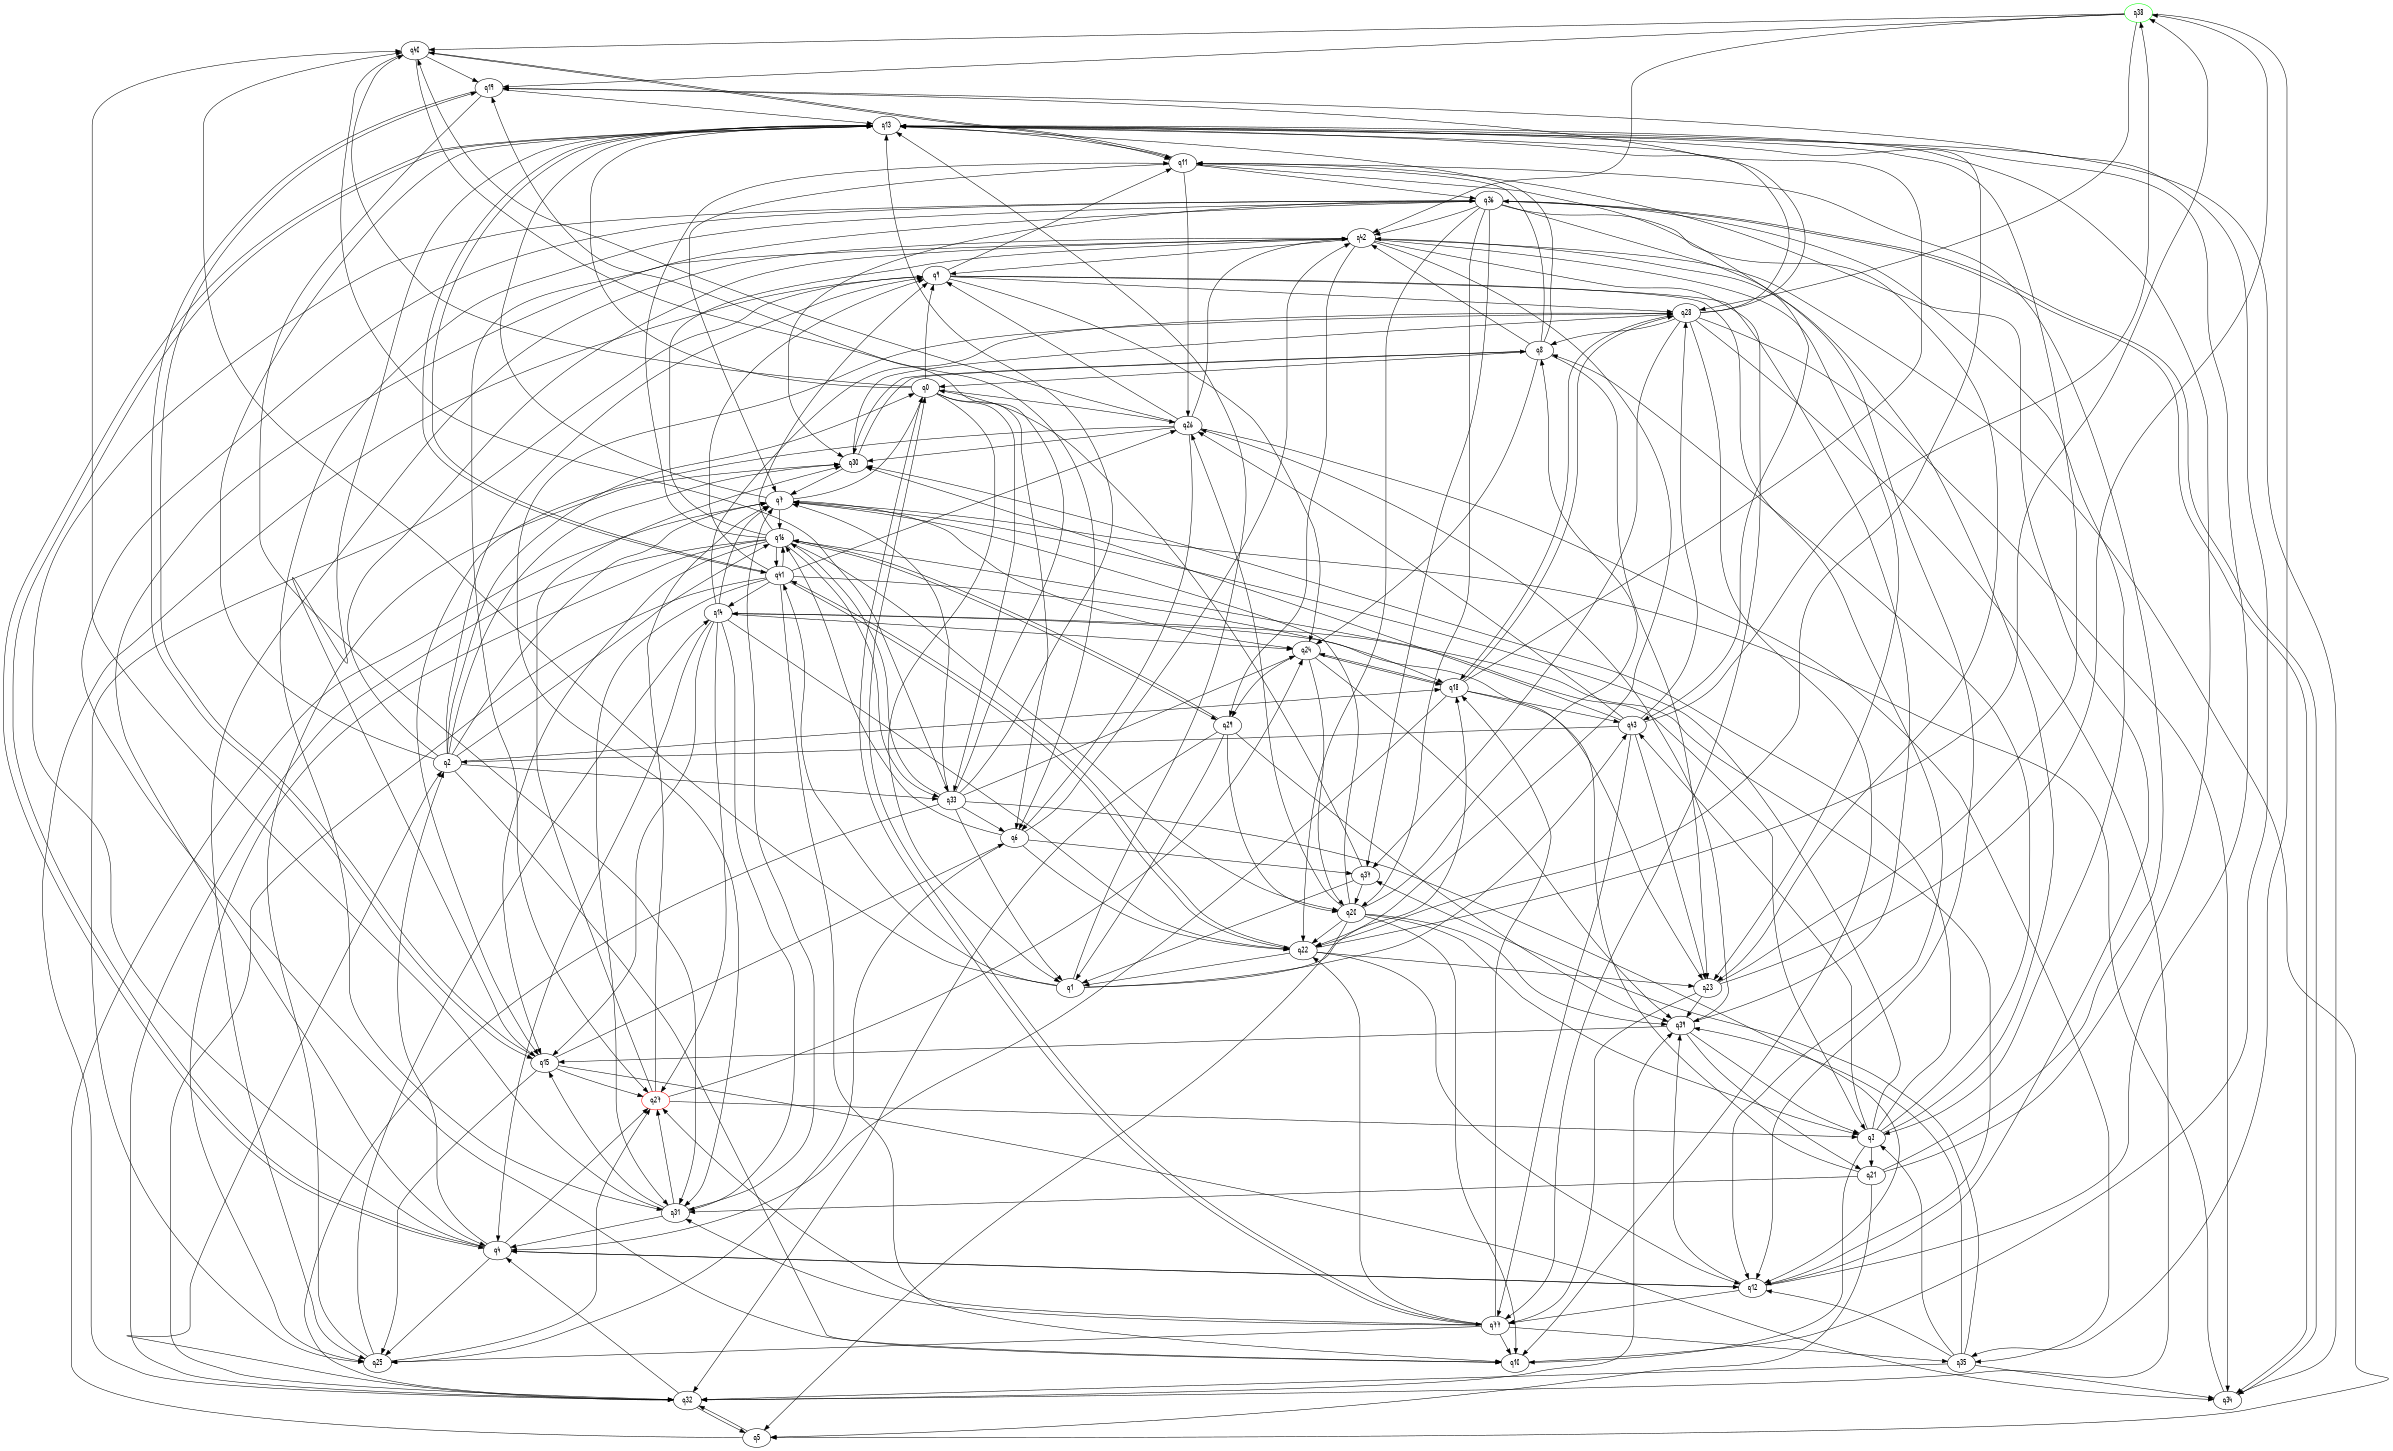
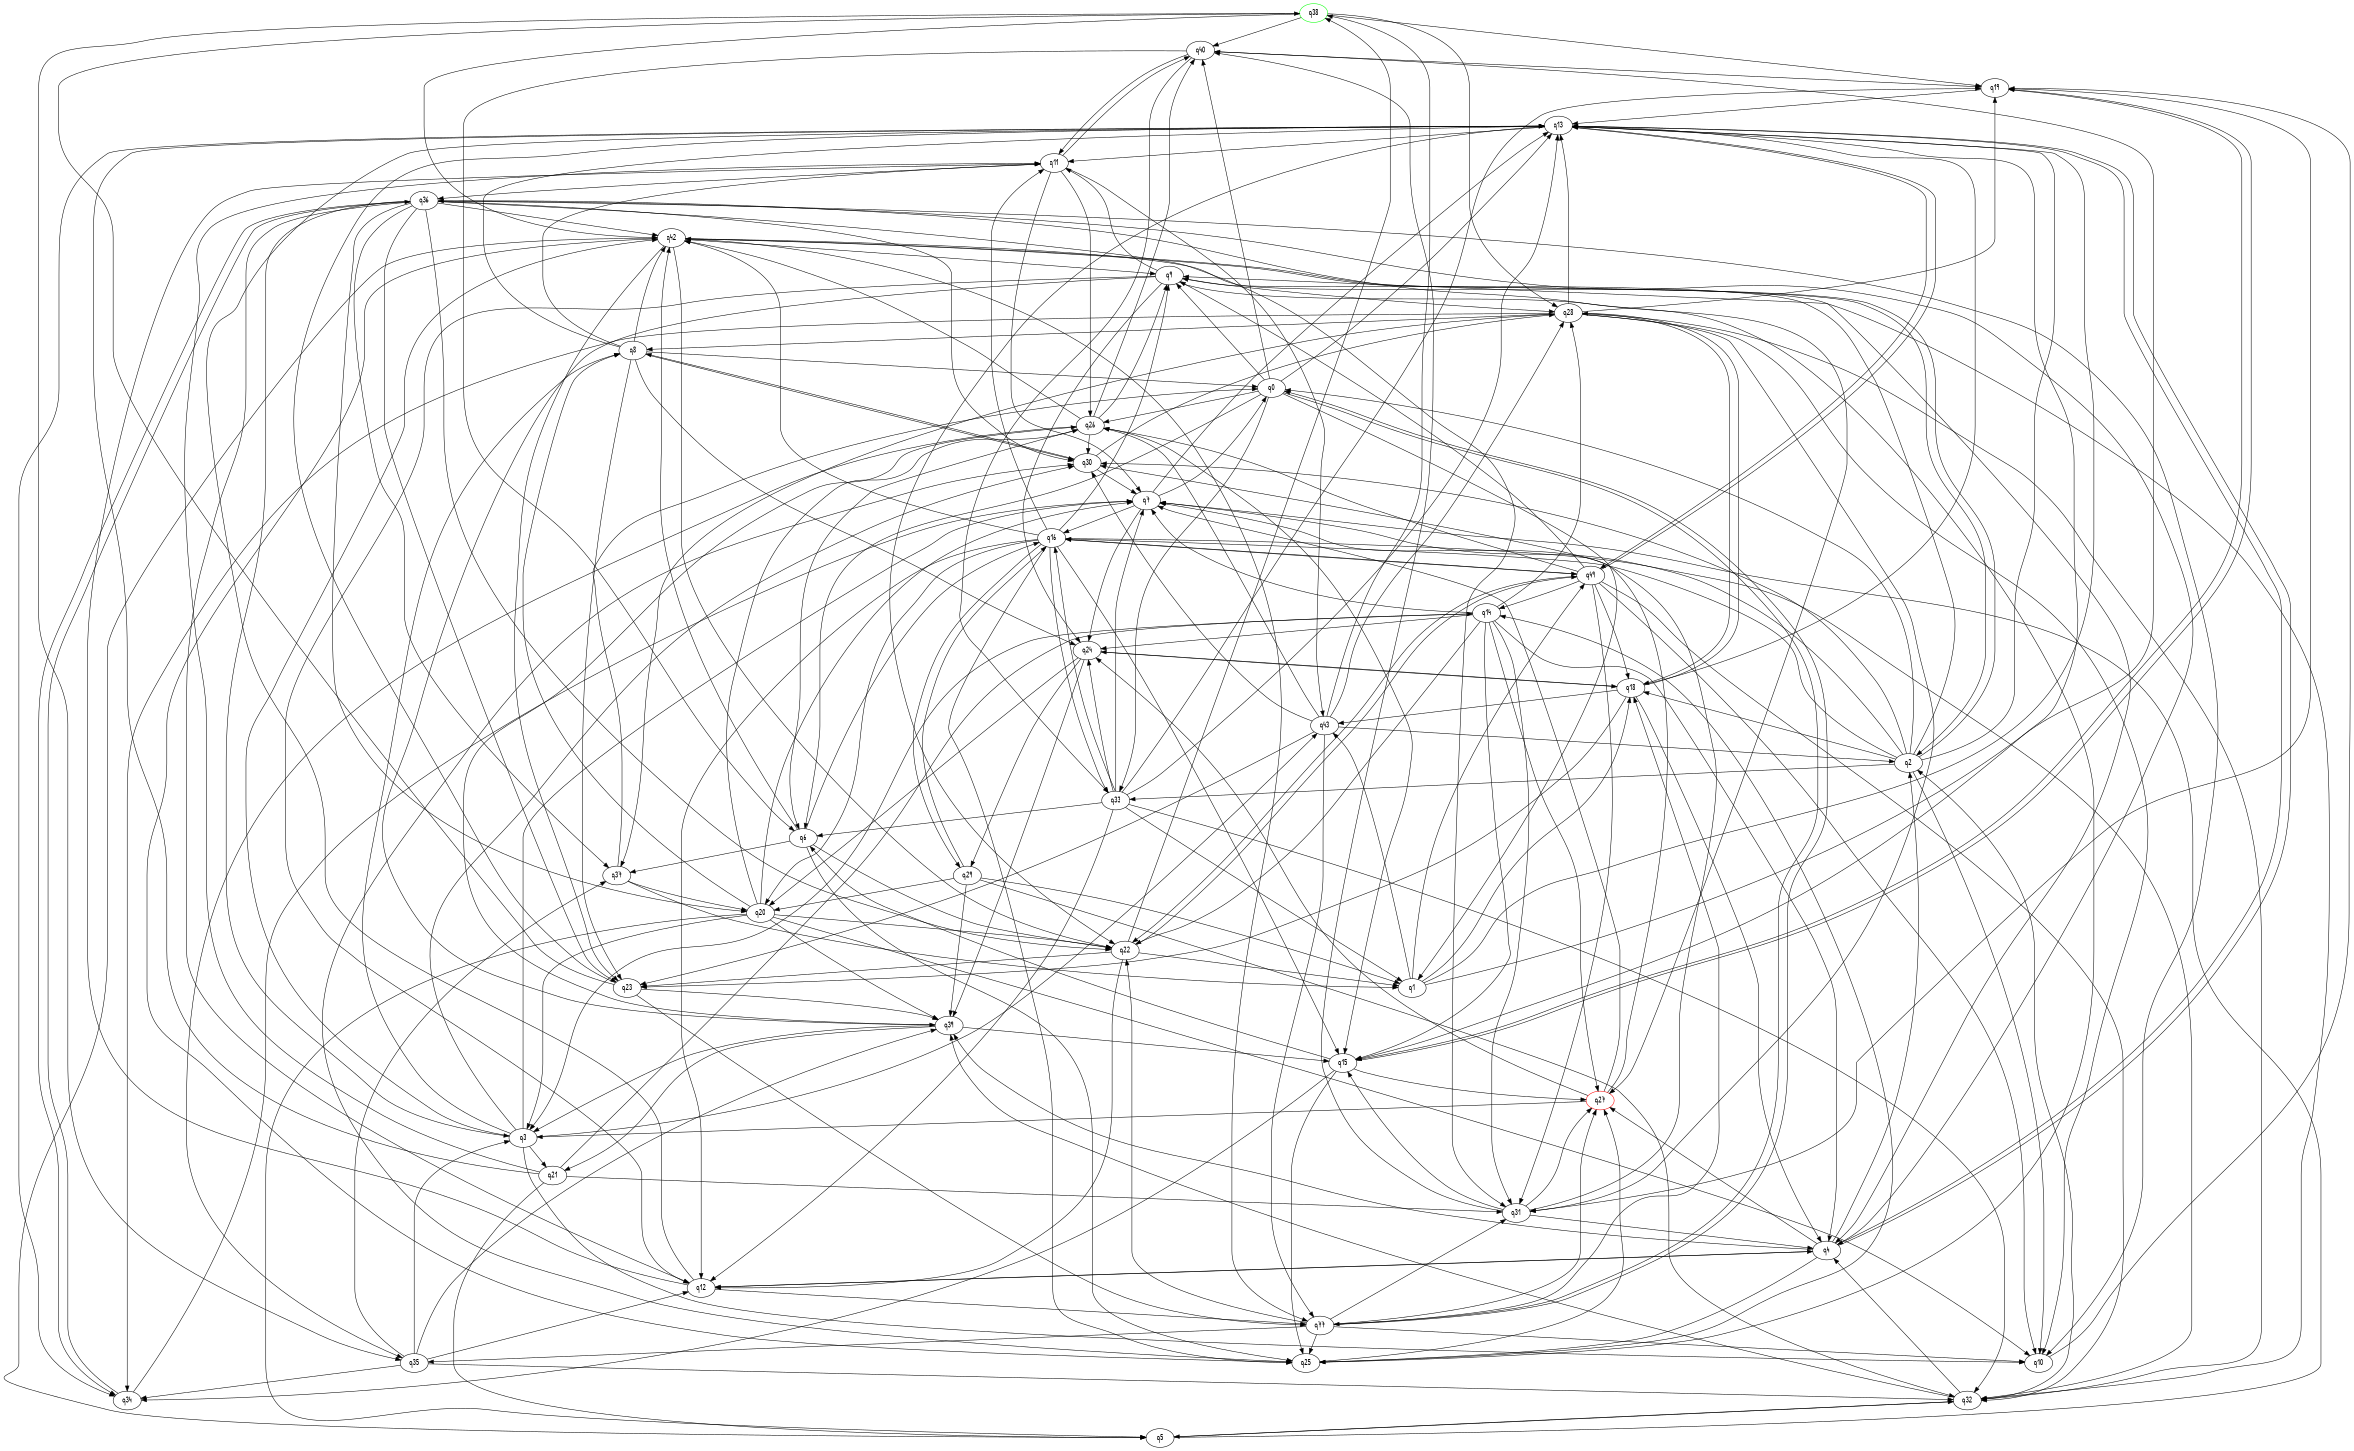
  digraph {
    fontname="Patrick Hand"
    node [fontname="Patrick Hand"]
    edge [fontname="Patrick Hand"]
    q38 [color=green initial=1]
    q40
    q42
    q28
    q19
    q35
    q6
    q33
    q11
    q9
    n11 [label=q77]
    q22
    q25
    q4
    q23
    q2
    q5
    q13
    q18
    q37
    q34
    q10
    q31
    q32
    q8
    q15
    q3
    q12
    q39
    q27 [color=red final=1]
    q7
    q30
    q24
    q0
    q16
    q43
    q21
    q20
    q29
    q1
    q26
-   q41
+   q41 [label=q49]
    q14
    q36
    q38 -> q40
    q38 -> q42
    q38 -> q28
    q38 -> q19
    q38 -> q35
    q40 -> q19
    q40 -> q6
    q40 -> q33
    q40 -> q11
    q42 -> q9
    q42 -> n11
    q42 -> q22
    q42 -> q25
    q42 -> q4
    q42 -> q23
-   q42 -> q29
+   q42 -> q2
    q42 -> q5
    q28 -> q19
    q28 -> q13
    q28 -> q18
    q28 -> q37
    q28 -> q34
    q28 -> q10
    q28 -> q31
    q28 -> q32
    q28 -> q8
    q19 -> q13
    q19 -> q31
    q19 -> q15
    q35 -> q37
    q35 -> q34
    q35 -> q32
    q35 -> q3
    q35 -> q12
    q35 -> q39
    q6 -> q42
    q6 -> q22
    q6 -> q25
    q6 -> q37
    q6 -> q16
    q33 -> q19
    q33 -> q6
    q33 -> q13
    q33 -> q32
    q33 -> q12
    q33 -> q7
    q33 -> q24
    q33 -> q16
    q33 -> q1
    q11 -> q40
    q11 -> q7
    q11 -> q43
    q11 -> q26
    q11 -> q36
    q9 -> q28
    q9 -> q11
    q9 -> q25
    q9 -> q12
    q9 -> q39
    q9 -> q24
    n11 -> q35
    n11 -> q22
    n11 -> q25
    n11 -> q18
    n11 -> q10
    n11 -> q31
    n11 -> q27
    n11 -> q0
    q22 -> q38
    q22 -> q23
    q22 -> q12
    q22 -> q1
    q22 -> q41
    q25 -> q27
    q25 -> q30
    q25 -> q14
    q4 -> q25
    q4 -> q2
    q4 -> q13
    q4 -> q12
    q4 -> q27
    q4 -> q36
    q23 -> q38
    q23 -> n11
    q23 -> q13
    q23 -> q39
    q2 -> q42
    q2 -> q33
    q2 -> q9
    q2 -> q13
    q2 -> q18
    q2 -> q10
    q2 -> q7
    q2 -> q30
    q2 -> q0
    q2 -> q16
    q5 -> q32
    q5 -> q7
    q13 -> q11
    q13 -> q22
    q13 -> q4
    q13 -> q34
    q13 -> q15
    q13 -> q41
    q18 -> q28
    q18 -> q4
    q18 -> q23
    q18 -> q13
    q18 -> q24
    q18 -> q43
    q37 -> q0
    q37 -> q20
    q37 -> q1
    q34 -> q7
    q34 -> q36
    q10 -> q19
    q31 -> q40
    q31 -> q4
    q31 -> q15
    q31 -> q27
    q31 -> q7
    q32 -> q9
    q32 -> q4
    q32 -> q2
    q32 -> q5
    q32 -> q39
    q8 -> q42
    q8 -> q11
    q8 -> q23
    q8 -> q13
    q8 -> q30
    q8 -> q24
    q8 -> q0
    q15 -> q19
    q15 -> q6
    q15 -> q25
    q15 -> q34
    q15 -> q27
    q3 -> q42
    q3 -> q10
    q3 -> q8
    q3 -> q7
    q3 -> q30
    q3 -> q43
    q3 -> q21
    q12 -> q11
    q12 -> n11
    q12 -> q4
    q12 -> q13
-   q12 -> q39
+   q4 -> q39
    q39 -> q15
    q39 -> q3
    q39 -> q21
    q39 -> q26
    q27 -> q3
    q27 -> q7
    q27 -> q30
    q27 -> q24
    q7 -> q13
    q7 -> q24
    q7 -> q0
    q7 -> q16
    q30 -> q28
    q30 -> q8
    q30 -> q7
    q24 -> q18
    q24 -> q39
    q24 -> q20
    q24 -> q29
    q0 -> q40
    q0 -> q6
    q0 -> q33
    q0 -> q9
    q0 -> n11
    q0 -> q13
    q0 -> q1
    q0 -> q26
    q16 -> q42
    q16 -> q33
    q16 -> q11
    q16 -> q9
    q16 -> q25
    q16 -> q32
    q16 -> q15
    q16 -> q12
    q16 -> q20
    q16 -> q29
    q16 -> q41
    q43 -> q38
    q43 -> q28
    q43 -> n11
    q43 -> q23
    q43 -> q2
    q43 -> q30
    q43 -> q26
    q21 -> q11
    q21 -> q5
    q21 -> q13
    q21 -> q31
    q21 -> q14
    q20 -> q22
    q20 -> q5
    q20 -> q10
    q20 -> q8
    q20 -> q3
    q20 -> q39
    q20 -> q7
    q20 -> q26
    q29 -> q32
    q29 -> q39
    q29 -> q16
    q29 -> q20
    q29 -> q1
    q1 -> q40
    q1 -> q13
    q1 -> q18
    q1 -> q43
    q1 -> q41
    q26 -> q40
    q26 -> q42
    q26 -> q35
    q26 -> q6
    q26 -> q9
    q26 -> q15
    q26 -> q30
    q41 -> q9
    q41 -> q22
    q41 -> q13
    q41 -> q18
    q41 -> q10
    q41 -> q31
    q41 -> q32
    q41 -> q16
    q41 -> q26
    q41 -> q14
    q14 -> q28
    q14 -> q22
    q14 -> q4
    q14 -> q31
    q14 -> q15
    q14 -> q3
    q14 -> q27
    q14 -> q7
    q14 -> q24
    q36 -> q42
    q36 -> q22
    q36 -> q23
    q36 -> q37
    q36 -> q34
    q36 -> q10
    q36 -> q31
    q36 -> q3
    q36 -> q12
    q36 -> q27
    q36 -> q30
    q36 -> q20
  }
